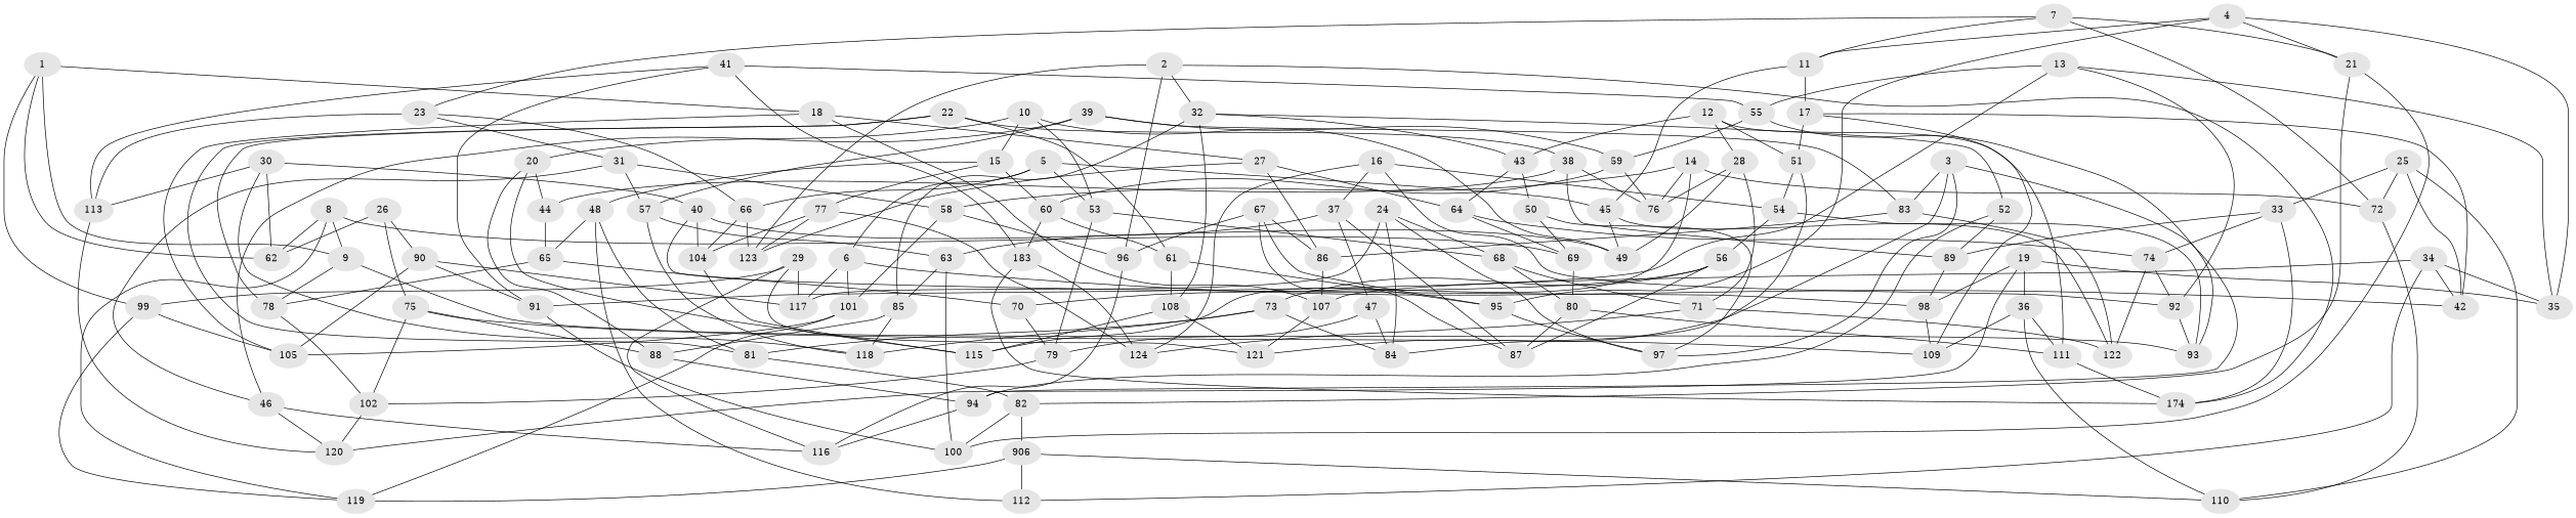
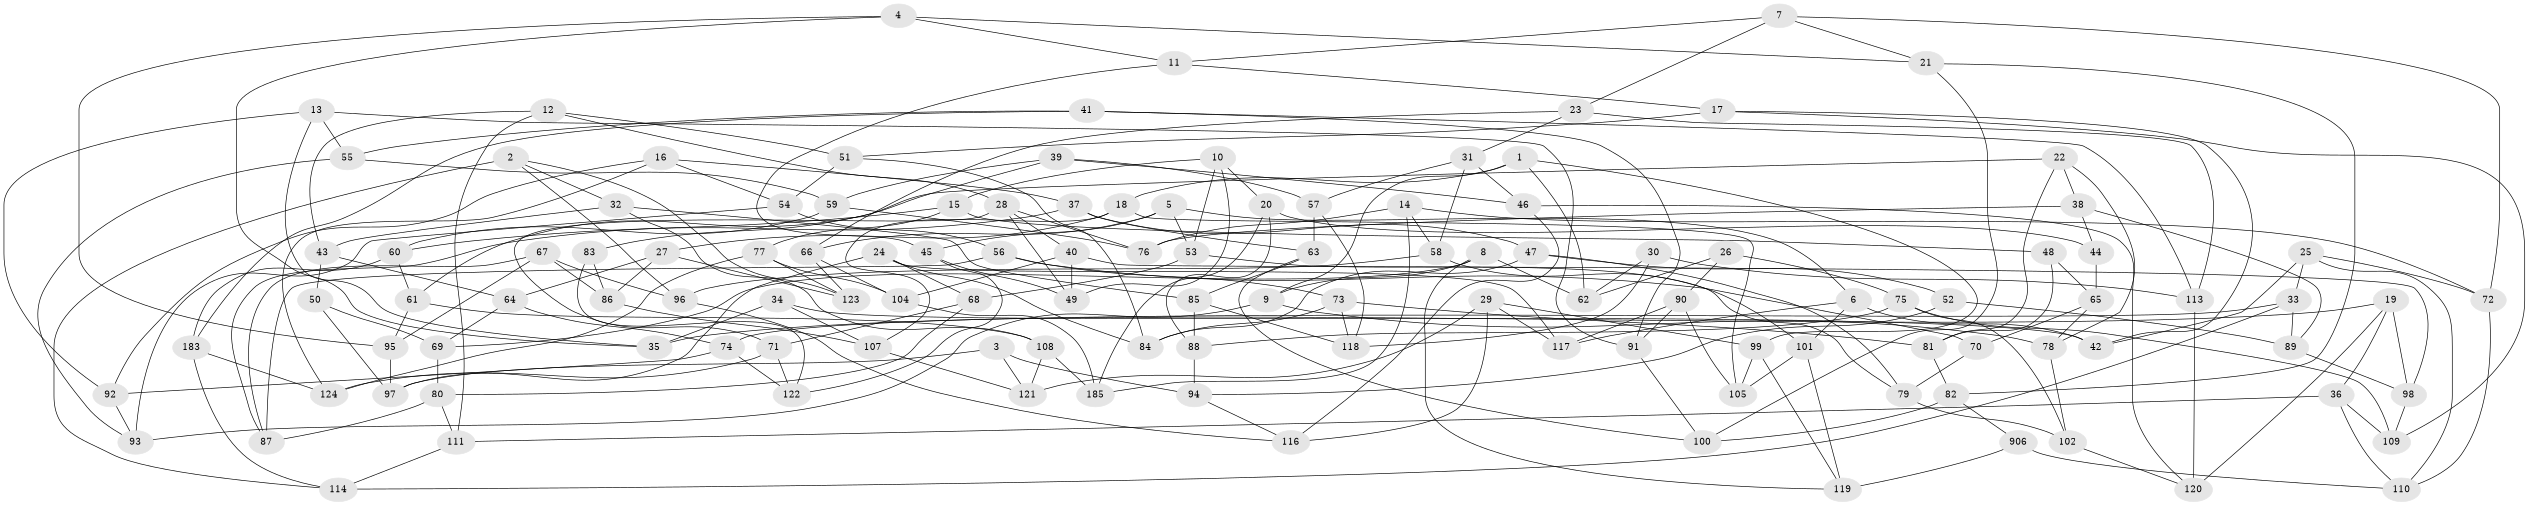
  graph {
    node [color=gray90 style=filled]
    1
    9
    18
    62
    99
    78
    93
    27
    105
    107
    119
    2
    32
    96
-   114 [label=174]
+   114
    123
    43
    85
    108
    116
    3
    83
    94
    97
    121
    86
    122
    4
    11
    21
    35
    95
    45
    17
    82
    100
    5
    6
    53
    66
    42
    101
    117
    49
    68
    79
    104
    7
    23
    72
    31
    113
    110
    8
    69
    80
    102
    10
    15
    20
    48
    60
    77
-   115
+   115 [label=185]
    44
    88
    51
    109
    12
    28
    111
    76
    71
    64
    50
    54
    84
    13
    55
    91
    92
    59
    14
    58
    81
-   112
    65
    61
    n89 [label=183]
    124
    16
    37
    47
    63
    87
    56
    19
    36
    98
    120
    n101 [label=906]
    22
    38
    89
    46
    57
    24
    25
    33
    74
    26
    75
    90
    29
    30
    40
    118
    34
    52
    39
    41
    70
    73
    67
    1 -- 9
    1 -- 18
    1 -- 62
    1 -- 99
    9 -- 78
    9 -- 93
    18 -- 27
    18 -- 105
    18 -- 107
    99 -- 105
    99 -- 119
    78 -- 102
    27 -- 123
    27 -- 86
    27 -- 64
    107 -- 121
    2 -- 32
    2 -- 96
    2 -- 114
    2 -- 123
    32 -- 43
    32 -- 85
    32 -- 108
    96 -- 116
    43 -- 64
    43 -- 50
    85 -- 88
    85 -- 118
    108 -- 121
    108 -- 115
-   3 -- 83
    3 -- 94
    3 -- 97
    3 -- 121
    83 -- 86
    83 -- 122
    94 -- 116
    86 -- 107
    4 -- 11
    4 -- 21
    4 -- 35
    4 -- 95
    11 -- 45
    11 -- 17
    21 -- 82
    21 -- 100
    95 -- 97
    45 -- 122
    45 -- 49
    17 -- 42
    17 -- 51
    17 -- 109
    82 -- 100
    82 -- n101
    5 -- 45
    5 -- 6
    5 -- 53
    5 -- 66
    6 -- 42
    6 -- 101
    6 -- 117
    53 -- 68
    53 -- 79
    66 -- 123
    66 -- 104
    101 -- 105
    101 -- 119
    68 -- 80
    68 -- 71
    79 -- 102
    104 -- 115
    7 -- 11
    7 -- 21
    7 -- 23
    7 -- 72
    23 -- 66
    23 -- 31
    23 -- 113
    72 -- 110
    31 -- 58
    31 -- 46
    31 -- 57
    113 -- 120
    8 -- 9
    8 -- 62
    8 -- 119
    8 -- 69
    69 -- 80
    80 -- 111
    80 -- 87
    102 -- 120
    10 -- 53
    10 -- 49
    10 -- 15
    10 -- 20
    15 -- 48
    15 -- 60
    15 -- 77
    20 -- 115
    20 -- 44
    20 -- 88
    48 -- 81
-   48 -- 112
    48 -- 65
    60 -- 61
    60 -- n89
    77 -- 123
    77 -- 104
    77 -- 124
    44 -- 65
    88 -- 94
    51 -- 54
    51 -- 84
    12 -- 43
    12 -- 51
    12 -- 28
    12 -- 111
    28 -- 49
    28 -- 76
    28 -- 71
    111 -- 114
    71 -- 122
    71 -- 124
    64 -- 69
    64 -- 74
    50 -- 97
    50 -- 69
    54 -- 93
    54 -- 56
    13 -- 35
    13 -- 55
    13 -- 91
    13 -- 92
    55 -- 93
    55 -- 59
    91 -- 100
    92 -- 93
    59 -- 60
    59 -- 76
    14 -- 72
    14 -- 115
    14 -- 76
    14 -- 58
    58 -- 96
    58 -- 101
    81 -- 82
    65 -- 78
    65 -- 70
    61 -- 108
    61 -- 95
    n89 -- 114
    n89 -- 124
    16 -- 54
    16 -- 92
    16 -- 124
    16 -- 37
    37 -- 47
    37 -- 63
    37 -- 87
    47 -- 79
    47 -- 84
-   32 -- 52
+   47 -- 52
    63 -- 85
    63 -- 100
    56 -- 87
    56 -- 70
    56 -- 73
    19 -- 35
    19 -- 36
    19 -- 98
    19 -- 120
    36 -- 110
    36 -- 109
    36 -- 111
    98 -- 109
    n101 -- 119
    n101 -- 110
-   n101 -- 112
    22 -- 78
    22 -- 81
    22 -- 61
    22 -- 38
    38 -- 44
    38 -- 76
    38 -- 89
    89 -- 98
    46 -- 116
    46 -- 120
    57 -- 63
    57 -- 118
    24 -- 97
    24 -- 117
    24 -- 68
    24 -- 84
    25 -- 42
    25 -- 72
    25 -- 110
    25 -- 33
    33 -- 114
    33 -- 89
    33 -- 74
    74 -- 122
    74 -- 92
    26 -- 62
    26 -- 75
    26 -- 90
    75 -- 102
    75 -- 88
    75 -- 109
    90 -- 105
    90 -- 117
    90 -- 91
    29 -- 99
    29 -- 116
    29 -- 121
    29 -- 117
    30 -- 62
    30 -- 113
-   30 -- 40
+   28 -- 40
    30 -- 118
    40 -- 49
    40 -- 104
    40 -- 98
    34 -- 107
    34 -- 35
    34 -- 42
-   34 -- 112
    52 -- 94
    52 -- 89
    39 -- 83
    39 -- 59
    39 -- 46
    39 -- 57
    41 -- 113
    41 -- 55
    41 -- 91
    41 -- n89
    70 -- 79
    73 -- 84
    73 -- 81
    73 -- 118
    67 -- 96
    67 -- 86
    67 -- 95
    67 -- 87
  }
